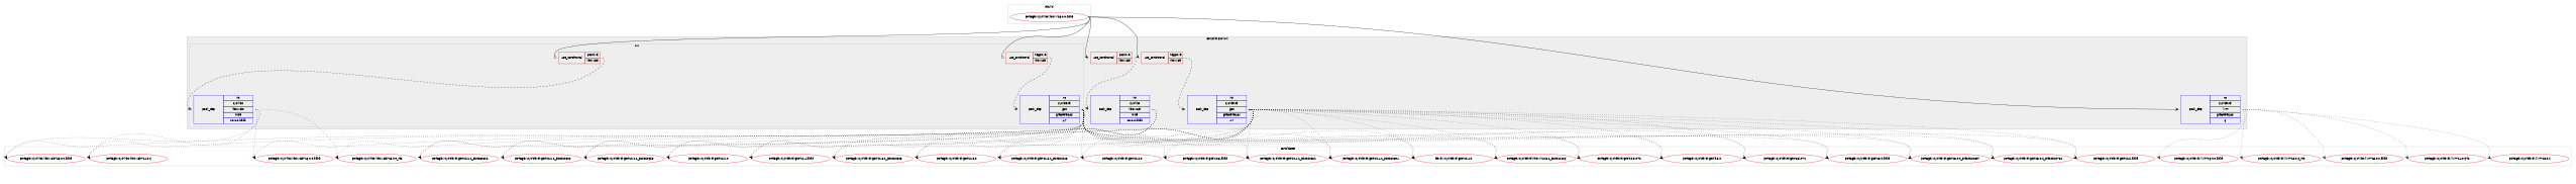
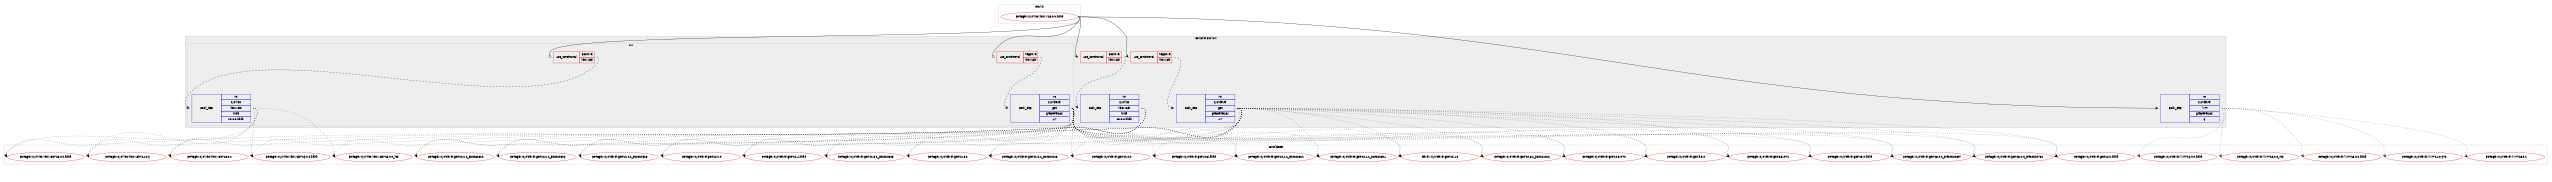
  digraph {
    compound=true
    concentrate=true
    fontname=Helvetica
    fontsize=10
    newrank=true
    rankdir=TB
    ranksep=1.5
    node [color=red fontname=Helvetica fontsize=10]
    edge [arrowhead=vee headport=w style=dotted tailport=e weight=100]
    n1 [label="portage://sys-libs/libcxx-15.0.0.9999" width=4]
    n2 [color=blue label=<<TABLE BORDER="0" CELLBORDER="1" CELLSPACING="0" CELLPADDING="4" WIDTH="220"><TR><TD ROWSPAN="6" CELLPADDING="30">pack_dep</TD></TR><TR><TD WIDTH="110">no</TD></TR><TR><TD>sys-devel</TD></TR><TR><TD>gcc</TD></TR><TR><TD>greaterequal</TD></TR><TR><TD>4.7</TD></TR></TABLE>> shape=none]
    n3 [label=<<TABLE BORDER="0" CELLBORDER="1" CELLSPACING="0" CELLPADDING="4"><TR><TD ROWSPAN="3" CELLPADDING="10">use_conditional</TD></TR><TR><TD>negative</TD></TR><TR><TD>libcxxabi</TD></TR></TABLE>> shape=none]
    n4 [color=blue label=<<TABLE BORDER="0" CELLBORDER="1" CELLSPACING="0" CELLPADDING="4" WIDTH="220"><TR><TD ROWSPAN="6" CELLPADDING="30">pack_dep</TD></TR><TR><TD WIDTH="110">no</TD></TR><TR><TD>sys-libs</TD></TR><TR><TD>libcxxabi</TD></TR><TR><TD>tilde</TD></TR><TR><TD>15.0.0.9999</TD></TR></TABLE>> shape=none]
    n5 [label=<<TABLE BORDER="0" CELLBORDER="1" CELLSPACING="0" CELLPADDING="4"><TR><TD ROWSPAN="3" CELLPADDING="10">use_conditional</TD></TR><TR><TD>positive</TD></TR><TR><TD>libcxxabi</TD></TR></TABLE>> shape=none]
    n6 [color=blue label=<<TABLE BORDER="0" CELLBORDER="1" CELLSPACING="0" CELLPADDING="4" WIDTH="220"><TR><TD ROWSPAN="6" CELLPADDING="30">pack_dep</TD></TR><TR><TD WIDTH="110">no</TD></TR><TR><TD>sys-devel</TD></TR><TR><TD>llvm</TD></TR><TR><TD>greaterequal</TD></TR><TR><TD>6</TD></TR></TABLE>> shape=none]
    n7 [color=blue label=<<TABLE BORDER="0" CELLBORDER="1" CELLSPACING="0" CELLPADDING="4" WIDTH="220"><TR><TD ROWSPAN="6" CELLPADDING="30">pack_dep</TD></TR><TR><TD WIDTH="110">no</TD></TR><TR><TD>sys-devel</TD></TR><TR><TD>gcc</TD></TR><TR><TD>greaterequal</TD></TR><TR><TD>4.7</TD></TR></TABLE>> shape=none]
    n8 [label=<<TABLE BORDER="0" CELLBORDER="1" CELLSPACING="0" CELLPADDING="4"><TR><TD ROWSPAN="3" CELLPADDING="10">use_conditional</TD></TR><TR><TD>negative</TD></TR><TR><TD>libcxxabi</TD></TR></TABLE>> shape=none]
    n9 [color=blue label=<<TABLE BORDER="0" CELLBORDER="1" CELLSPACING="0" CELLPADDING="4" WIDTH="220"><TR><TD ROWSPAN="6" CELLPADDING="30">pack_dep</TD></TR><TR><TD WIDTH="110">no</TD></TR><TR><TD>sys-libs</TD></TR><TR><TD>libcxxabi</TD></TR><TR><TD>tilde</TD></TR><TR><TD>15.0.0.9999</TD></TR></TABLE>> shape=none]
    n10 [label=<<TABLE BORDER="0" CELLBORDER="1" CELLSPACING="0" CELLPADDING="4"><TR><TD ROWSPAN="3" CELLPADDING="10">use_conditional</TD></TR><TR><TD>positive</TD></TR><TR><TD>libcxxabi</TD></TR></TABLE>> shape=none]
    n11 [label="portage://sys-devel/gcc-10.3.0-r2" width=4]
-   n12 [label="portage://sys-devel/libcxx-10.3.1_p20211126" width=4]
+   n12 [label="portage://sys-devel/gcc-10.3.1_p20211126" width=4]
    n13 [label="devel://sys-devel/gcc-10.4.0" width=4]
    n14 [label="portage://sys-devel/gcc-10.4.1_p20220804" width=4]
    n15 [label="portage://sys-devel/gcc-10.4.1_p20220811" width=4]
    n16 [label="portage://sys-devel/gcc-10.5.9999" width=4]
    n17 [label="portage://sys-devel/gcc-11.2.0" width=4]
    n18 [label="portage://sys-devel/gcc-11.2.1_p20220115" width=4]
    n19 [label="portage://sys-devel/gcc-11.3.0" width=4]
    n20 [label="portage://sys-devel/gcc-11.3.1_p20220805" width=4]
    n21 [label="portage://sys-devel/gcc-11.4.9999" width=4]
    n22 [label="portage://sys-devel/gcc-12.1.0" width=4]
    n23 [label="portage://sys-devel/gcc-12.1.1_p20220625" width=4]
    n24 [label="portage://sys-devel/gcc-12.1.1_p20220806" width=4]
    n25 [label="portage://sys-devel/gcc-12.1.1_p20250812" width=4]
    n26 [label="portage://sys-devel/gcc-12.2.9999" width=4]
    n27 [label="portage://sys-devel/gcc-13.0.0_pre20220731" width=4]
    n28 [label="portage://sys-devel/gcc-13.0.0_pre20220807" width=4]
    n29 [label="portage://sys-devel/gcc-13.0.9999" width=4]
    n30 [label="portage://sys-devel/gcc-8.5.0-r1" width=4]
    n31 [label="portage://sys-devel/gcc-9.5.0" width=4]
+   n32 [label="portage://sys-libs/libcxxabi-13.0.1" width=4]
    n33 [label="portage://sys-libs/libcxxabi-14.0.6" width=4]
    n34 [label="portage://sys-libs/libcxxabi-15.0.0.9999" width=4]
    n35 [label="portage://sys-libs/libcxxabi-15.0.0_rc2" width=4]
    n36 [label="portage://sys-libs/libcxxabi-16.0.0.9999" width=4]
    n37 [label="portage://sys-devel/llvm-13.0.1" width=4]
    n38 [label="portage://sys-devel/llvm-14.0.6-r2" width=4]
-   n39 [label="portage://sys-libs/llvm-15.0.0.9999" width=4]
+   n39 [label="portage://sys-devel/llvm-15.0.0.9999" width=4]
    n40 [label="portage://sys-devel/llvm-15.0.0_rc2" width=4]
    n41 [label="portage://sys-devel/llvm-16.0.0.9999" width=4]
    subgraph cluster_1 {
      color=gray
      label=<<i>ebuild</i>>
      rank=same
      n1
    }
    subgraph cluster_2 {
      color=gray
      label=<<i>dependencies</i>>
      subgraph cluster_3 {
        color=gray
        fillcolor="#eeeeee"
        label=<<i>compile</i>>
        style=filled
        subgraph sub_4 {
          color=gray
          fillcolor="#eeeeee"
          label=<<i>compile</i>>
          style=filled
          n3
          subgraph sub_5 {
            color=gray
            fillcolor="#eeeeee"
            label=<<i>compile</i>>
            style=filled
            n2
          }
        }
        subgraph sub_6 {
          color=gray
          fillcolor="#eeeeee"
          label=<<i>compile</i>>
          style=filled
          n5
          subgraph sub_7 {
            color=gray
            fillcolor="#eeeeee"
            label=<<i>compile</i>>
            style=filled
            n4
          }
        }
        subgraph sub_8 {
          color=gray
          fillcolor="#eeeeee"
          label=<<i>compile</i>>
          style=filled
          n6
        }
      }
      subgraph cluster_9 {
        color=gray
        fillcolor="#eeeeee"
        label=<<i>compile and run</i>>
        style=filled
      }
      subgraph cluster_10 {
        color=gray
        fillcolor="#eeeeee"
        label=<<i>run</i>>
        style=filled
        subgraph sub_11 {
          color=gray
          fillcolor="#eeeeee"
          label=<<i>run</i>>
          style=filled
          n8
          subgraph sub_12 {
            color=gray
            fillcolor="#eeeeee"
            label=<<i>run</i>>
            style=filled
            n7
          }
        }
        subgraph sub_13 {
          color=gray
          fillcolor="#eeeeee"
          label=<<i>run</i>>
          style=filled
          n10
          subgraph sub_14 {
            color=gray
            fillcolor="#eeeeee"
            label=<<i>run</i>>
            style=filled
            n9
          }
        }
      }
    }
    subgraph cluster_15 {
      color=gray
      label=<<i>candidates</i>>
      rank=same
      subgraph sub_16 {
        color=black
        label=<<i>candidates</i>>
        nodesep=1
        rank=same
        n11
        n12
        n13
        n14
        n15
        n16
        n17
        n18
        n19
        n20
        n21
        n22
        n23
        n24
        n25
        n26
        n27
        n28
        n29
        n30
        n31
      }
      subgraph sub_17 {
        color=black
        label=<<i>candidates</i>>
        nodesep=1
        rank=same
+       n32
        n33
        n34
        n35
        n36
      }
      subgraph sub_18 {
        color=black
        label=<<i>candidates</i>>
        nodesep=1
        rank=same
        n37
        n38
        n39
        n40
        n41
      }
      subgraph sub_19 {
        color=black
        label=<<i>candidates</i>>
        nodesep=1
        rank=same
        n11
        n12
        n13
        n14
        n15
        n16
        n17
        n18
        n19
        n20
        n21
        n22
        n23
        n24
        n25
        n26
        n27
        n28
        n29
        n30
        n31
      }
      subgraph sub_20 {
        color=black
        label=<<i>candidates</i>>
        nodesep=1
        rank=same
+       n32
        n33
        n34
        n35
        n36
      }
    }
    n1 -> n3 [style=solid weight=20]
    n1 -> n5 [style=solid weight=20]
    n1 -> n6 [style=solid weight=20]
    n1 -> n8 [arrowhead=odot style=solid weight=20]
    n1 -> n10 [arrowhead=odot style=solid weight=20]
    n2 -> n11
    n2 -> n12
    n2 -> n13
    n2 -> n14
    n2 -> n15
    n2 -> n16
    n2 -> n17
    n2 -> n18
    n2 -> n19
    n2 -> n20
    n2 -> n21
    n2 -> n22
    n2 -> n23
    n2 -> n24
    n2 -> n25
    n2 -> n26
    n2 -> n27
    n2 -> n28
    n2 -> n29
    n2 -> n30
    n2 -> n31
    n3 -> n2 [style=dashed weight=20]
+   n4 -> n32
    n4 -> n33
    n4 -> n34
    n4 -> n35
    n4 -> n36
    n5 -> n4 [style=dashed weight=20]
    n6 -> n37
    n6 -> n38
    n6 -> n39
    n6 -> n40
    n6 -> n41
    n7 -> n11
    n7 -> n12
    n7 -> n13
    n7 -> n14
    n7 -> n15
    n7 -> n16
    n7 -> n17
    n7 -> n18
    n7 -> n19
    n7 -> n20
    n7 -> n21
    n7 -> n22
    n7 -> n23
    n7 -> n24
    n7 -> n25
    n7 -> n26
    n7 -> n27
    n7 -> n28
    n7 -> n29
    n7 -> n30
    n7 -> n31
    n8 -> n7 [style=dashed weight=20]
+   n9 -> n32
    n9 -> n33
    n9 -> n34
    n9 -> n35
    n9 -> n36
    n10 -> n9 [style=dashed weight=20]
  }
